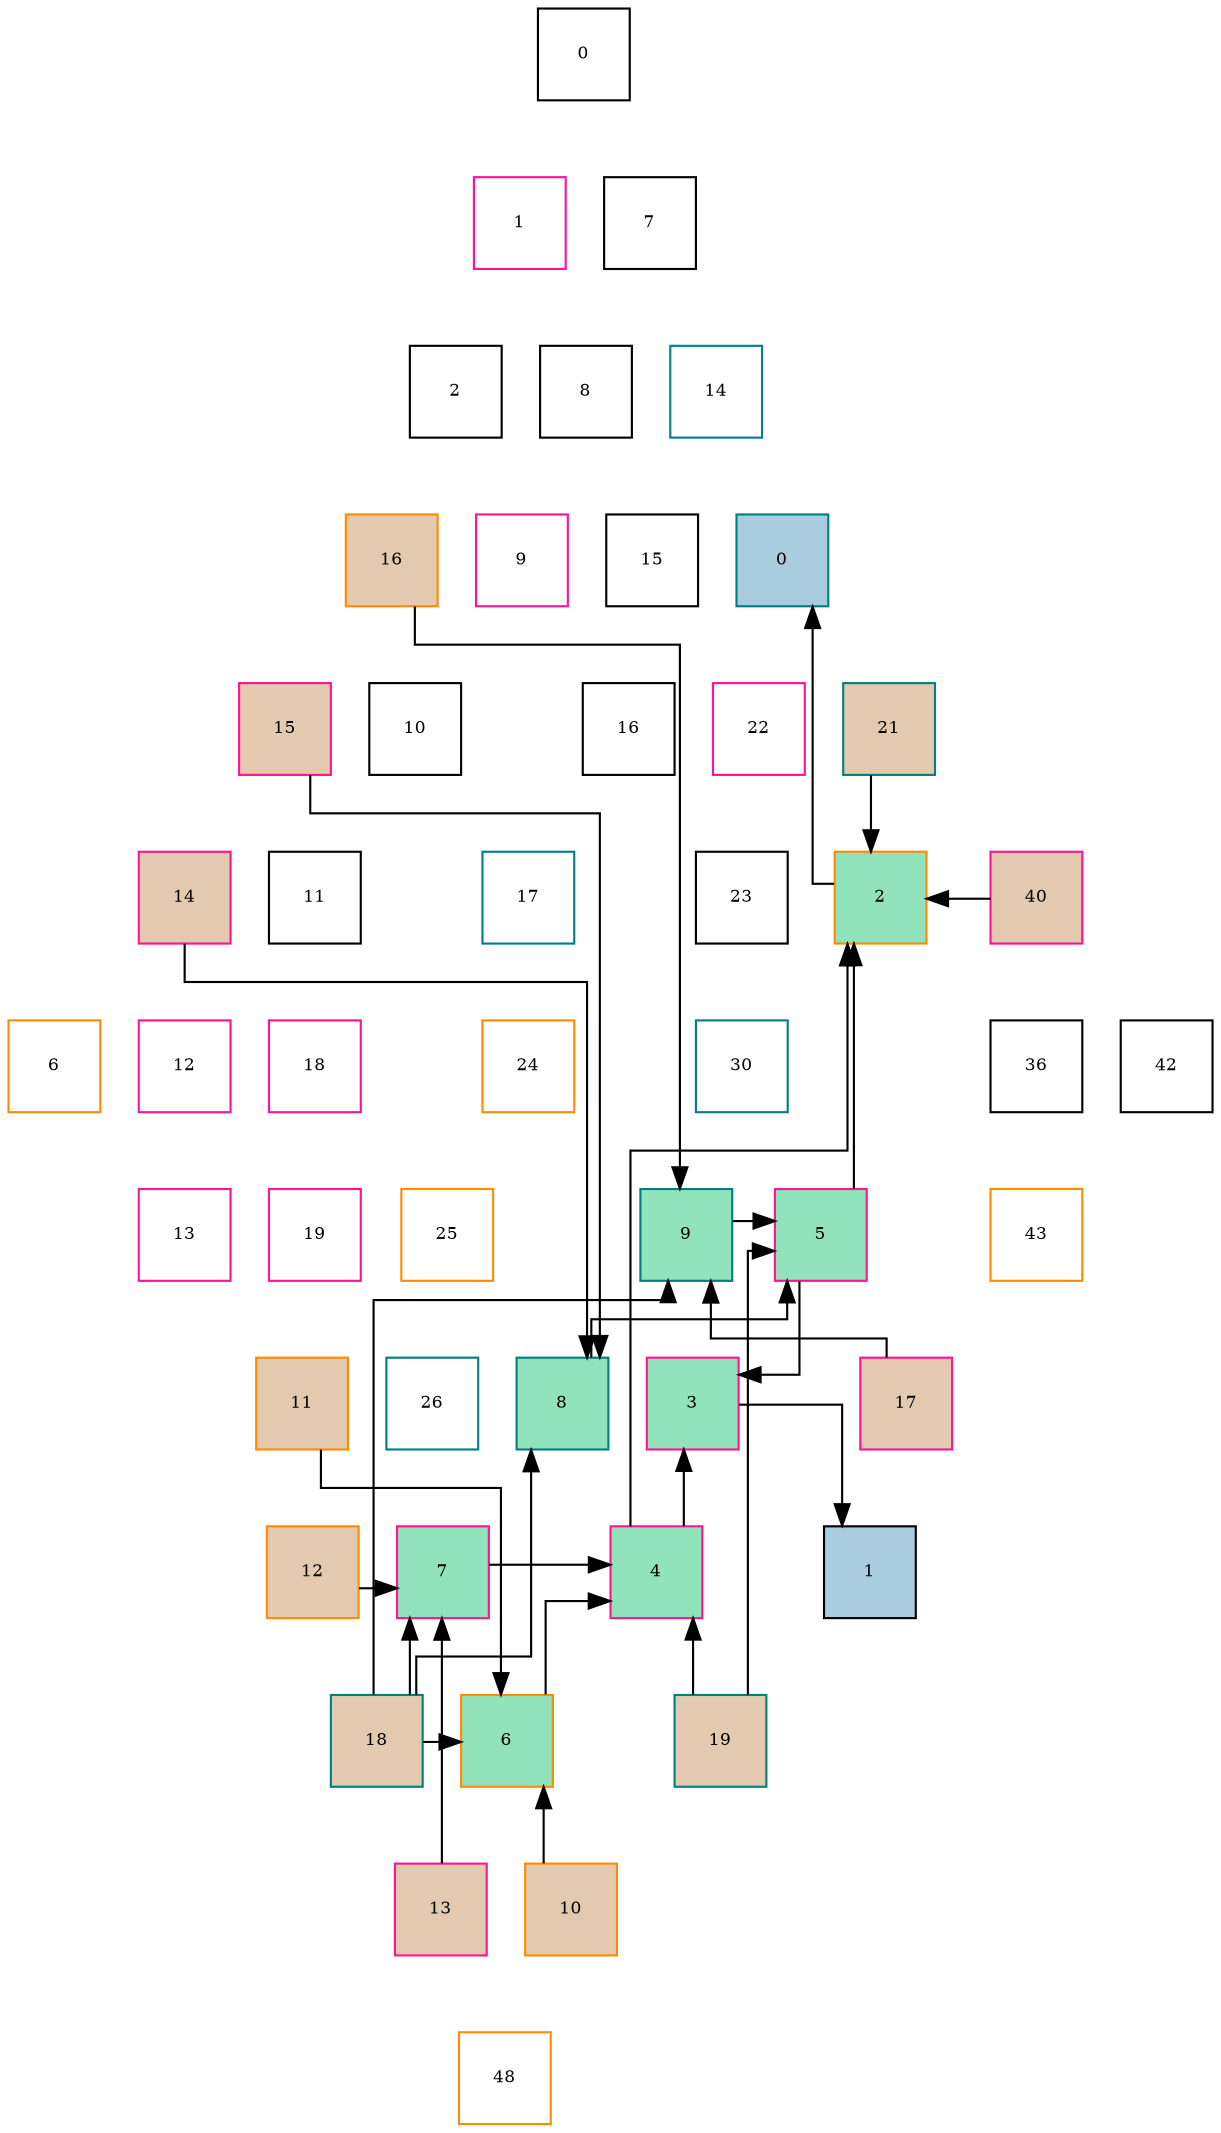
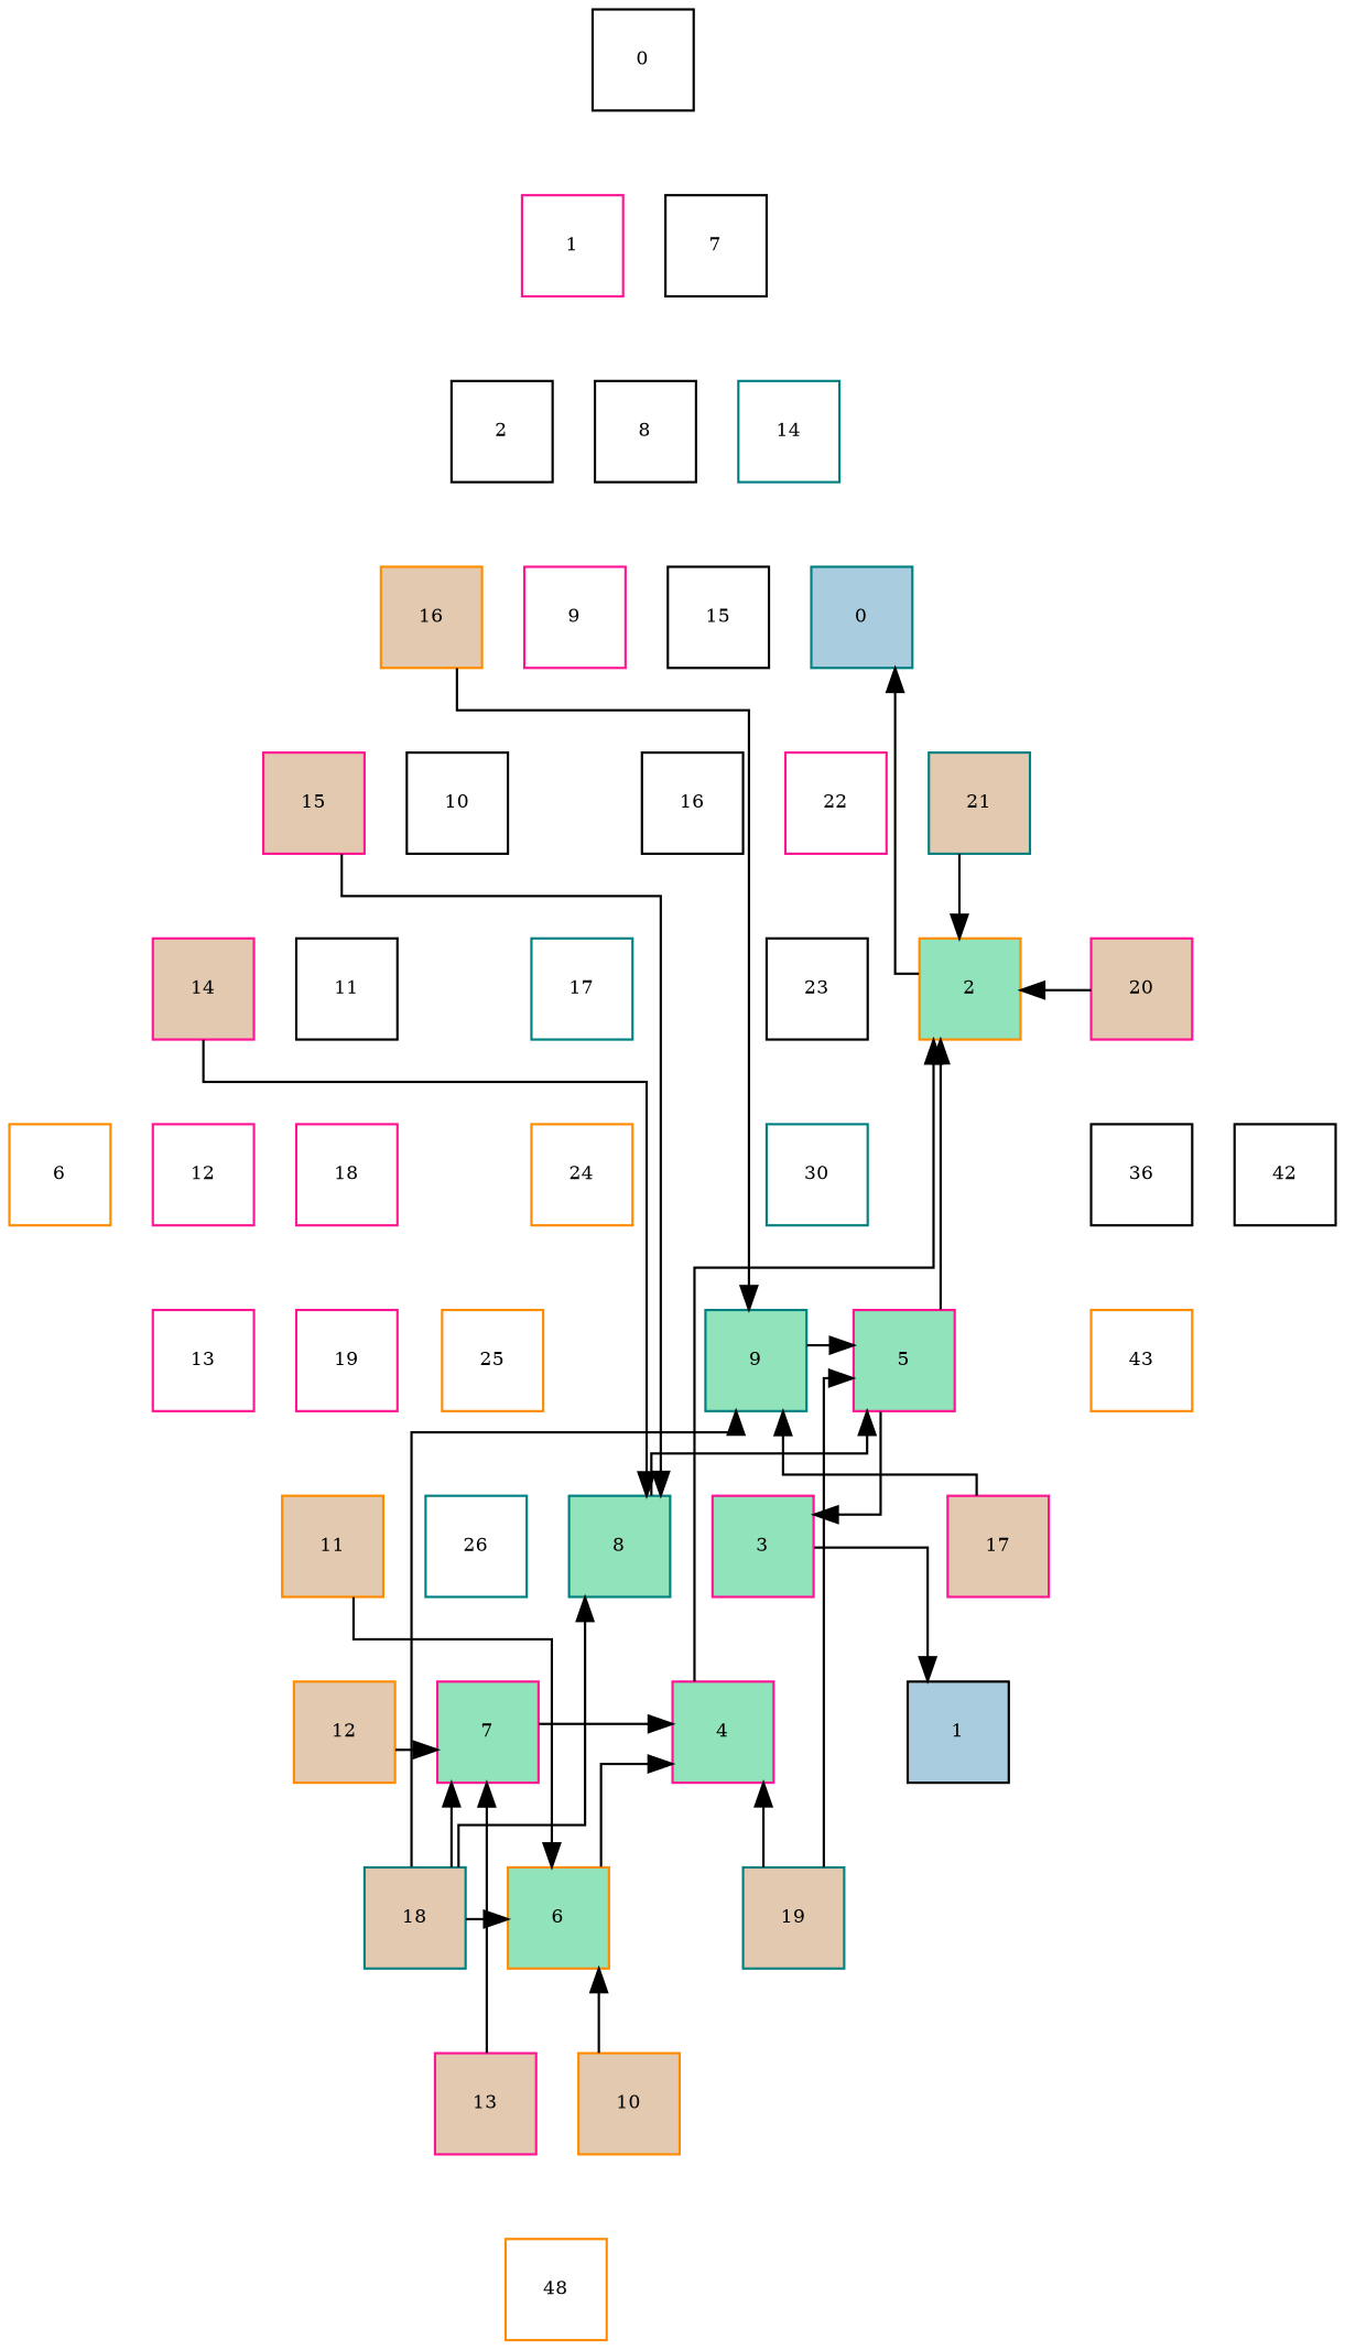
  digraph {
    rank=same
    rankdir=TB
    splines=ortho
    node [color=deeppink fillcolor="#ffffff" fixedsize=true fontsize=8 shape=square style=filled]
    edge [constraint=true style=invis]
    n1 [color=black label=0 width=0.6]
    n2 [label=1 width=0.6]
    n3 [color=black label=7 width=0.6]
    n4 [color=black label=2 width=0.6]
    n5 [color=black label=8 width=0.6]
    n6 [color=teal label=14 width=0.6]
    n7 [color=darkorange fillcolor="#e3c9af" label=16 width=0.6]
    n8 [label=9 width=0.6]
    n9 [color=black label=15 width=0.6]
    n10 [fillcolor="#e3c9af" label=15 width=0.6]
    n11 [color=black label=10 width=0.6]
    n12 [color=teal fillcolor="#91e3bb" label=9 width=0.6]
    n13 [color=black label=16 width=0.6]
    n14 [fillcolor="#e3c9af" label=14 width=0.6]
    n15 [color=black label=11 width=0.6]
    n16 [color=teal fillcolor="#91e3bb" label=8 width=0.6]
    n17 [color=teal label=17 width=0.6]
    n18 [fillcolor="#91e3bb" label=3 width=0.6]
    n19 [fillcolor="#91e3bb" label=5 width=0.6]
    n20 [color=darkorange label=6 width=0.6]
    n21 [label=12 width=0.6]
    n22 [label=18 width=0.6]
    n23 [fillcolor="#91e3bb" label=7 width=0.6]
    n24 [fillcolor="#91e3bb" label=4 width=0.6]
    n25 [label=13 width=0.6]
    n26 [label=19 width=0.6]
    n27 [color=darkorange fillcolor="#e3c9af" label=11 width=0.6]
    n28 [color=teal fillcolor="#a9ccde" label=0 width=0.6]
    n29 [label=22 width=0.6]
    n30 [color=black label=23 width=0.6]
    n31 [color=darkorange label=24 width=0.6]
    n32 [color=darkorange label=25 width=0.6]
    n33 [color=teal label=26 width=0.6]
    n34 [color=darkorange fillcolor="#e3c9af" label=12 width=0.6]
    n35 [color=darkorange fillcolor="#91e3bb" label=6 width=0.6]
    n36 [color=teal fillcolor="#e3c9af" label=21 width=0.6]
    n37 [color=darkorange fillcolor="#91e3bb" label=2 width=0.6]
    n38 [color=teal label=30 width=0.6]
    n39 [color=teal fillcolor="#e3c9af" label=18 width=0.6]
    n40 [fillcolor="#e3c9af" label=13 width=0.6]
    n41 [color=darkorange fillcolor="#e3c9af" label=10 width=0.6]
-   n42 [fillcolor="#e3c9af" label=40 width=0.6]
+   n42 [fillcolor="#e3c9af" label=20 width=0.6]
    n43 [color=black label=36 width=0.6]
    n44 [color=black label=42 width=0.6]
    n45 [color=black fillcolor="#a9ccde" label=1 width=0.6]
    n46 [color=darkorange label=43 width=0.6]
    n47 [fillcolor="#e3c9af" label=17 width=0.6]
    n48 [color=teal fillcolor="#e3c9af" label=19 width=0.6]
    n49 [color=darkorange label=48 width=0.6]
    n1 -> n2
    n1 -> n3
    n2 -> n4
    n2 -> n5
    n3 -> n5
    n3 -> n6
    n4 -> n7
    n4 -> n8
    n5 -> n8
    n5 -> n9
    n6 -> n9
    n6 -> n28
    n7 -> n10
    n7 -> n11
    n7 -> n12 [constraint=false style=vis]
    n8 -> n11
    n8 -> n13
    n9 -> n13
    n9 -> n29
    n10 -> n14
    n10 -> n15
    n10 -> n16 [constraint=false style=vis]
    n11 -> n15
    n11 -> n17
    n12 -> n16
    n12 -> n18
    n12 -> n19 [constraint=false style=vis]
    n13 -> n17
    n13 -> n30
    n14 -> n16 [constraint=false style=vis]
    n14 -> n20
    n14 -> n21
    n15 -> n21
    n15 -> n22
    n16 -> n19 [constraint=false style=vis]
    n16 -> n23
    n16 -> n24
    n17 -> n22
    n17 -> n31
    n18 -> n24
    n18 -> n45 [constraint=false style=vis]
    n18 -> n45
    n19 -> n18 [constraint=false style=vis]
    n19 -> n18
    n19 -> n37 [constraint=false style=vis]
    n19 -> n47
    n20 -> n25
    n21 -> n25
    n21 -> n26
    n22 -> n26
    n22 -> n32
    n23 -> n24 [constraint=false style=vis]
    n23 -> n35
    n23 -> n39
-   n24 -> n18 [constraint=false style=vis]
    n24 -> n35
    n24 -> n37 [constraint=false style=vis]
    n24 -> n48
    n25 -> n27
    n26 -> n27
    n26 -> n33
    n27 -> n34
    n27 -> n35 [constraint=false style=vis]
    n28 -> n29
    n28 -> n36
    n29 -> n30
    n29 -> n37
    n30 -> n31
    n30 -> n38
    n31 -> n12
    n31 -> n32
    n32 -> n16
    n32 -> n33
    n33 -> n23
    n33 -> n34
    n34 -> n23 [constraint=false style=vis]
    n34 -> n39
    n35 -> n24 [constraint=false style=vis]
    n35 -> n40
    n35 -> n41
    n36 -> n37 [constraint=false style=vis]
    n36 -> n37
    n36 -> n42
    n37 -> n28 [constraint=false style=vis]
    n37 -> n38
    n37 -> n43
    n38 -> n12
    n38 -> n19
    n39 -> n12 [constraint=false style=vis]
    n39 -> n16 [constraint=false style=vis]
    n39 -> n23 [constraint=false style=vis]
    n39 -> n35 [constraint=false style=vis]
    n39 -> n40
    n40 -> n23 [constraint=false style=vis]
    n40 -> n49
    n41 -> n35 [constraint=false style=vis]
    n41 -> n49
    n42 -> n37 [constraint=false style=vis]
    n42 -> n43
    n42 -> n44
    n43 -> n19
    n43 -> n46
    n44 -> n46
    n45 -> n48
    n46 -> n47
    n47 -> n12 [constraint=false style=vis]
    n47 -> n45
    n48 -> n19 [constraint=false style=vis]
    n48 -> n24 [constraint=false style=vis]
    n48 -> n41
  }
